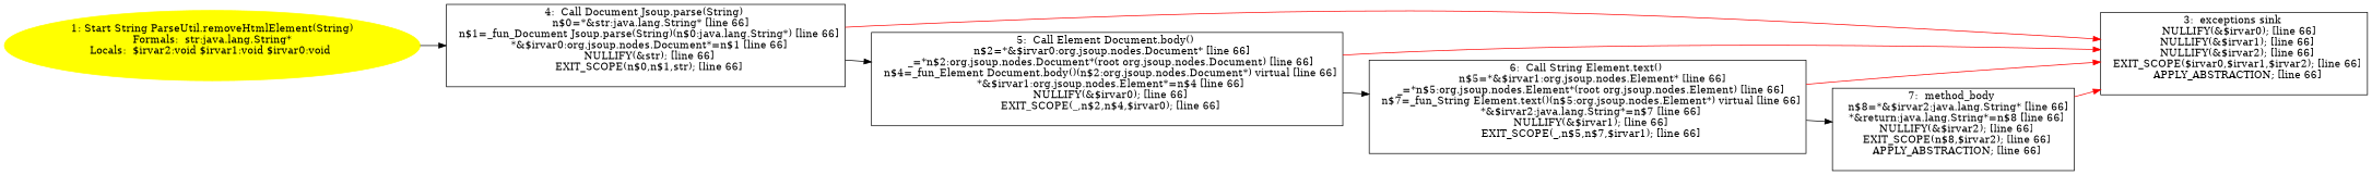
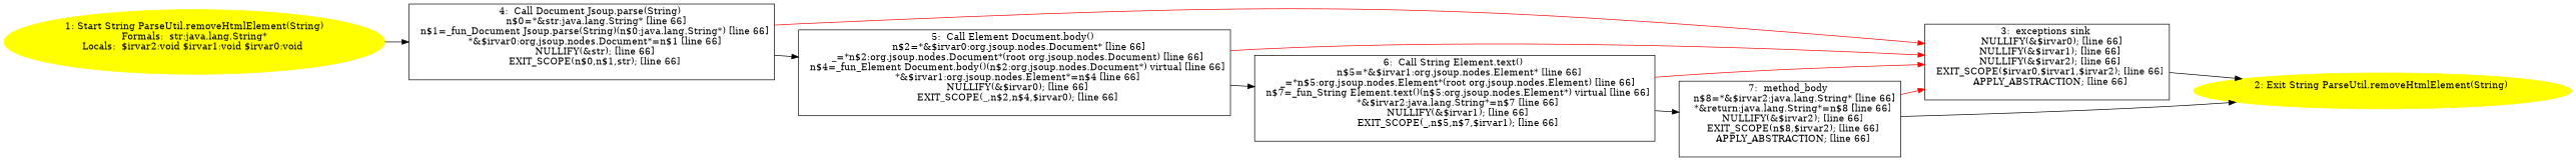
  digraph {
    rankdir=LR
    node [shape=box]
    n1 [color=yellow label="1: Start String ParseUtil.removeHtmlElement(String)\nFormals:  str:java.lang.String*\nLocals:  $irvar2:void $irvar1:void $irvar0:void \n  " style=filled shape=""]
    n2 [label="4:  Call Document Jsoup.parse(String) \n   n$0=*&str:java.lang.String* [line 66]\n  n$1=_fun_Document Jsoup.parse(String)(n$0:java.lang.String*) [line 66]\n  *&$irvar0:org.jsoup.nodes.Document*=n$1 [line 66]\n  NULLIFY(&str); [line 66]\n  EXIT_SCOPE(n$0,n$1,str); [line 66]\n "]
    n3 [label="3:  exceptions sink \n   NULLIFY(&$irvar0); [line 66]\n  NULLIFY(&$irvar1); [line 66]\n  NULLIFY(&$irvar2); [line 66]\n  EXIT_SCOPE($irvar0,$irvar1,$irvar2); [line 66]\n  APPLY_ABSTRACTION; [line 66]\n "]
    n4 [label="5:  Call Element Document.body() \n   n$2=*&$irvar0:org.jsoup.nodes.Document* [line 66]\n  _=*n$2:org.jsoup.nodes.Document*(root org.jsoup.nodes.Document) [line 66]\n  n$4=_fun_Element Document.body()(n$2:org.jsoup.nodes.Document*) virtual [line 66]\n  *&$irvar1:org.jsoup.nodes.Element*=n$4 [line 66]\n  NULLIFY(&$irvar0); [line 66]\n  EXIT_SCOPE(_,n$2,n$4,$irvar0); [line 66]\n "]
+   n5 [color=yellow label="2: Exit String ParseUtil.removeHtmlElement(String) \n  " style=filled shape=""]
    n6 [label="6:  Call String Element.text() \n   n$5=*&$irvar1:org.jsoup.nodes.Element* [line 66]\n  _=*n$5:org.jsoup.nodes.Element*(root org.jsoup.nodes.Element) [line 66]\n  n$7=_fun_String Element.text()(n$5:org.jsoup.nodes.Element*) virtual [line 66]\n  *&$irvar2:java.lang.String*=n$7 [line 66]\n  NULLIFY(&$irvar1); [line 66]\n  EXIT_SCOPE(_,n$5,n$7,$irvar1); [line 66]\n "]
    n7 [label="7:  method_body \n   n$8=*&$irvar2:java.lang.String* [line 66]\n  *&return:java.lang.String*=n$8 [line 66]\n  NULLIFY(&$irvar2); [line 66]\n  EXIT_SCOPE(n$8,$irvar2); [line 66]\n  APPLY_ABSTRACTION; [line 66]\n "]
    n1 -> n2
    n2 -> n3 [color=red]
    n2 -> n4
+   n3 -> n5
    n4 -> n3 [color=red]
    n4 -> n6
    n6 -> n3 [color=red]
    n6 -> n7
    n7 -> n3 [color=red]
+   n7 -> n5
  }
